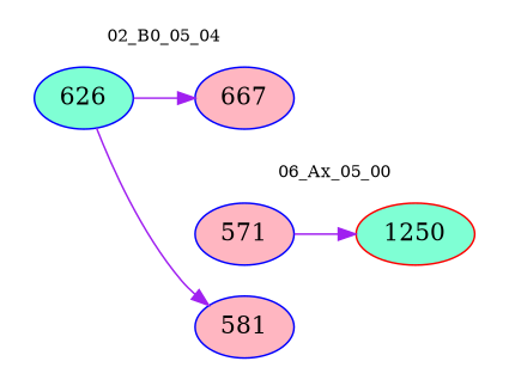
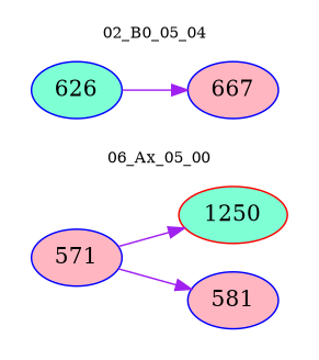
  digraph {
    rankdir=LR
    node [color=blue fillcolor=lightpink style=filled]
    edge [color=purple]
    n1 [label=571]
    n2 [label=581]
    n3 [color=red fillcolor=aquamarine label=1250]
    n4 [fillcolor=aquamarine label=626]
    n5 [label=667]
    subgraph cluster_1 {
      color=white
      fontsize=10
      label="06_Ax_05_00"
      n1
      n2
      n3
    }
    subgraph cluster_2 {
      color=white
      fontsize=10
      label="02_B0_05_04"
      n4
      n5
    }
-   n4 -> n2
+   n1 -> n2
    n1 -> n3
    n4 -> n5
  }
